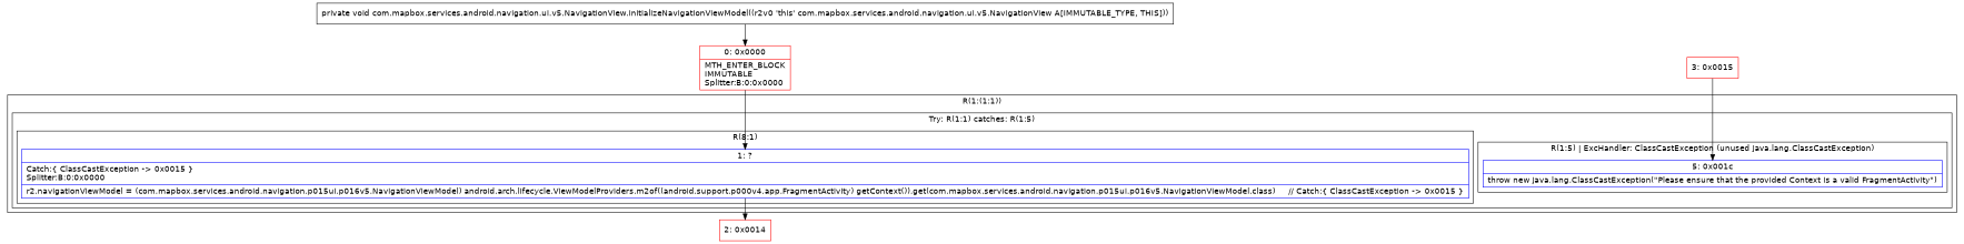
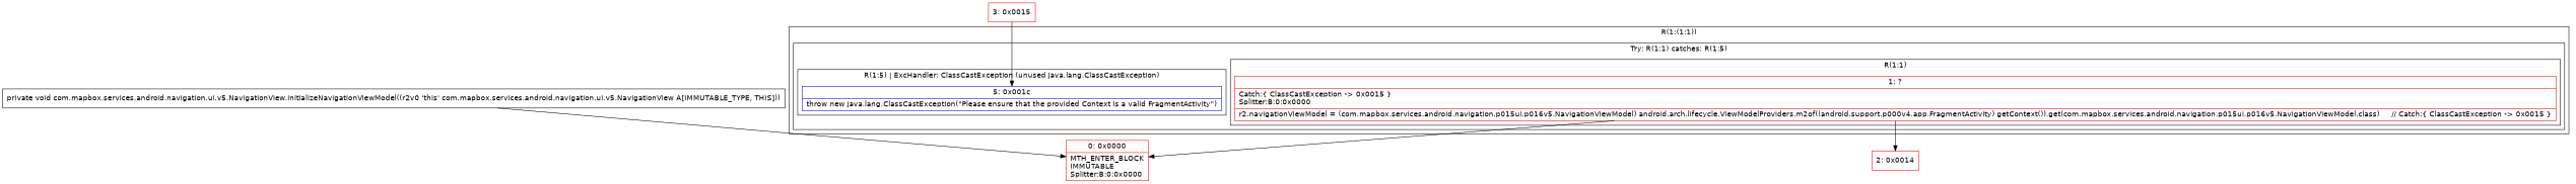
  digraph {
    fontname="DejaVu Sans"
    node [color=red fontname="DejaVu Sans" shape=record]
    edge [fontname="DejaVu Sans"]
-   n1 [color=blue label="{1\:\ ?|Catch:\{ ClassCastException \-\> 0x0015 \}\lSplitter:B:0:0x0000\l|r2.navigationViewModel = (com.mapbox.services.android.navigation.p015ui.p016v5.NavigationViewModel) android.arch.lifecycle.ViewModelProviders.m2of((android.support.p000v4.app.FragmentActivity) getContext()).get(com.mapbox.services.android.navigation.p015ui.p016v5.NavigationViewModel.class)     \/\/ Catch:\{ ClassCastException \-\> 0x0015 \}\l}"]
+   n1 [label="{1\:\ ?|Catch:\{ ClassCastException \-\> 0x0015 \}\lSplitter:B:0:0x0000\l|r2.navigationViewModel = (com.mapbox.services.android.navigation.p015ui.p016v5.NavigationViewModel) android.arch.lifecycle.ViewModelProviders.m2of((android.support.p000v4.app.FragmentActivity) getContext()).get(com.mapbox.services.android.navigation.p015ui.p016v5.NavigationViewModel.class)     \/\/ Catch:\{ ClassCastException \-\> 0x0015 \}\l}"]
    n2 [color=blue label="{5\:\ 0x001c|throw new java.lang.ClassCastException(\"Please ensure that the provided Context is a valid FragmentActivity\")\l}"]
    n3 [label="{2\:\ 0x0014}"]
    n4 [label="{0\:\ 0x0000|MTH_ENTER_BLOCK\lIMMUTABLE\lSplitter:B:0:0x0000\l}"]
    n5 [label="{3\:\ 0x0015}"]
    n6 [label="{private void com.mapbox.services.android.navigation.ui.v5.NavigationView.initializeNavigationViewModel((r2v0 'this' com.mapbox.services.android.navigation.ui.v5.NavigationView A[IMMUTABLE_TYPE, THIS])) }" color=""]
    subgraph cluster_1 {
      label="R(1:(1:1))"
      subgraph cluster_2 {
        label="Try: R(1:1) catches: R(1:5)"
        subgraph cluster_3 {
-         label="R(8:1)"
+         label="R(1:1)"
          n1
        }
        subgraph cluster_4 {
          label="R(1:5) | ExcHandler: ClassCastException (unused java.lang.ClassCastException)\l"
          n2
        }
      }
    }
    subgraph cluster_5 {
      label="R(1:5) | ExcHandler: ClassCastException (unused java.lang.ClassCastException)\l"
    }
    n1 -> n3
-   n4 -> n1
+   n1 -> n4
    n5 -> n2
    n6 -> n4
  }
